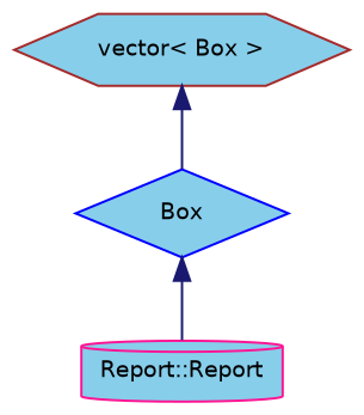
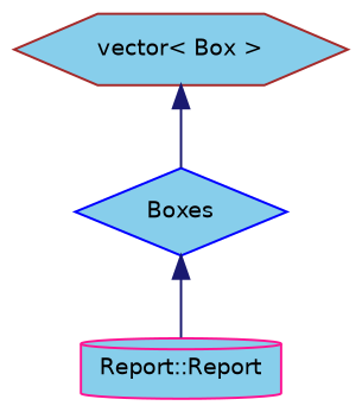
  digraph {
    node [fillcolor=skyblue fontname=Helvetica fontsize=10 style=filled]
    edge [color=midnightblue dir=back fontname=Helvetica fontsize=10 labelfontname=Helvetica labelfontsize=10 style=solid]
    n1 [color=deeppink fontcolor=black height=0.2 label="Report::Report" shape=cylinder width=0.4]
-   n2 [color=blue height=0.2 label=Box shape=diamond width=0.4]
+   n2 [color=blue height=0.2 label=Boxes shape=diamond width=0.4]
    n3 [color=brown height=0.2 label="vector\< Box \>" shape=hexagon width=0.4]
    n2 -> n1
    n3 -> n2
  }
